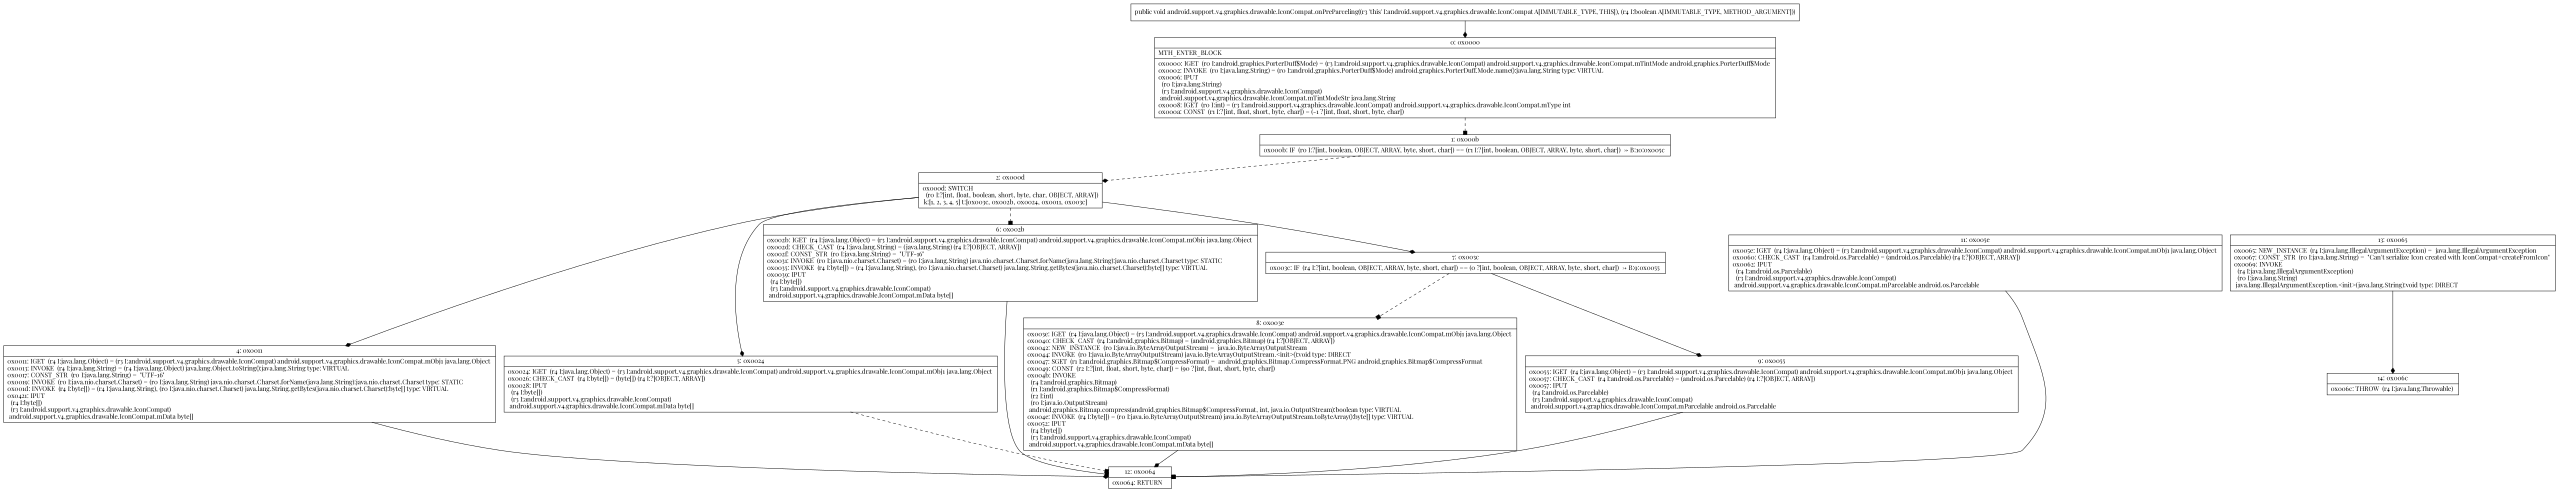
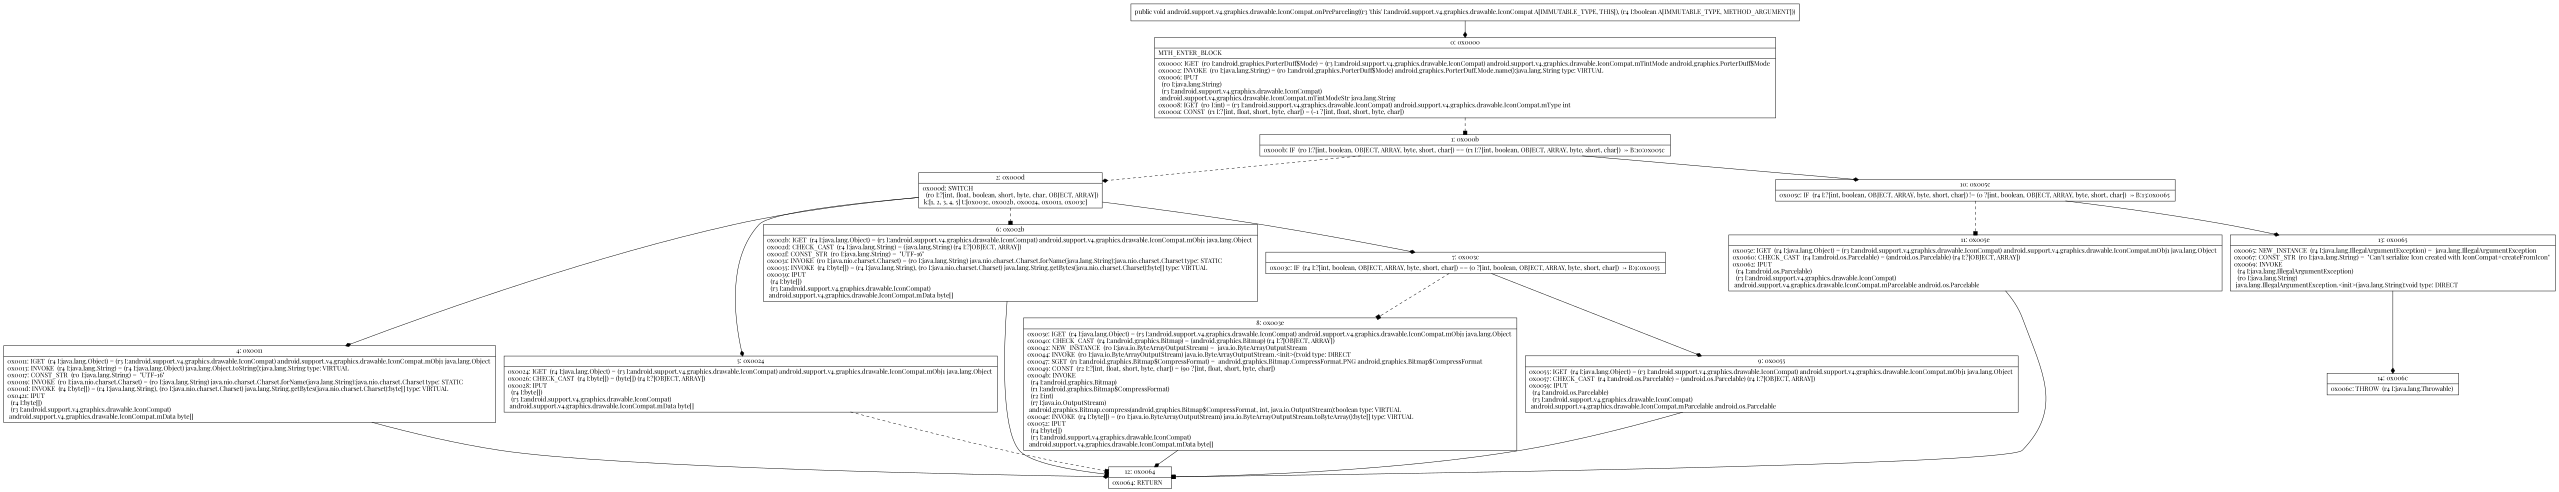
  digraph {
    fontname="Playfair Display"
    node [fontname="Playfair Display" shape=record]
    edge [arrowhead=diamond fontname="Playfair Display"]
    n1 [label="{0\:\ 0x0000|MTH_ENTER_BLOCK\l|0x0000: IGET  (r0 I:android.graphics.PorterDuff$Mode) = (r3 I:android.support.v4.graphics.drawable.IconCompat) android.support.v4.graphics.drawable.IconCompat.mTintMode android.graphics.PorterDuff$Mode \l0x0002: INVOKE  (r0 I:java.lang.String) = (r0 I:android.graphics.PorterDuff$Mode) android.graphics.PorterDuff.Mode.name():java.lang.String type: VIRTUAL \l0x0006: IPUT  \l  (r0 I:java.lang.String)\l  (r3 I:android.support.v4.graphics.drawable.IconCompat)\l android.support.v4.graphics.drawable.IconCompat.mTintModeStr java.lang.String \l0x0008: IGET  (r0 I:int) = (r3 I:android.support.v4.graphics.drawable.IconCompat) android.support.v4.graphics.drawable.IconCompat.mType int \l0x000a: CONST  (r1 I:?[int, float, short, byte, char]) = (\-1 ?[int, float, short, byte, char]) \l}"]
    n2 [label="{1\:\ 0x000b|0x000b: IF  (r0 I:?[int, boolean, OBJECT, ARRAY, byte, short, char]) == (r1 I:?[int, boolean, OBJECT, ARRAY, byte, short, char])  \-\> B:10:0x005c \l}"]
    n3 [label="{2\:\ 0x000d|0x000d: SWITCH  \l  (r0 I:?[int, float, boolean, short, byte, char, OBJECT, ARRAY])\l k:[1, 2, 3, 4, 5] t:[0x003c, 0x002b, 0x0024, 0x0011, 0x003c] \l}"]
+   n4 [label="{10\:\ 0x005c|0x005c: IF  (r4 I:?[int, boolean, OBJECT, ARRAY, byte, short, char]) != (0 ?[int, boolean, OBJECT, ARRAY, byte, short, char])  \-\> B:13:0x0065 \l}"]
    n5 [label="{4\:\ 0x0011|0x0011: IGET  (r4 I:java.lang.Object) = (r3 I:android.support.v4.graphics.drawable.IconCompat) android.support.v4.graphics.drawable.IconCompat.mObj1 java.lang.Object \l0x0013: INVOKE  (r4 I:java.lang.String) = (r4 I:java.lang.Object) java.lang.Object.toString():java.lang.String type: VIRTUAL \l0x0017: CONST_STR  (r0 I:java.lang.String) =  \"UTF\-16\" \l0x0019: INVOKE  (r0 I:java.nio.charset.Charset) = (r0 I:java.lang.String) java.nio.charset.Charset.forName(java.lang.String):java.nio.charset.Charset type: STATIC \l0x001d: INVOKE  (r4 I:byte[]) = (r4 I:java.lang.String), (r0 I:java.nio.charset.Charset) java.lang.String.getBytes(java.nio.charset.Charset):byte[] type: VIRTUAL \l0x0421: IPUT  \l  (r4 I:byte[])\l  (r3 I:android.support.v4.graphics.drawable.IconCompat)\l android.support.v4.graphics.drawable.IconCompat.mData byte[] \l}"]
    n6 [label="{5\:\ 0x0024|0x0024: IGET  (r4 I:java.lang.Object) = (r3 I:android.support.v4.graphics.drawable.IconCompat) android.support.v4.graphics.drawable.IconCompat.mObj1 java.lang.Object \l0x0026: CHECK_CAST  (r4 I:byte[]) = (byte[]) (r4 I:?[OBJECT, ARRAY]) \l0x0028: IPUT  \l  (r4 I:byte[])\l  (r3 I:android.support.v4.graphics.drawable.IconCompat)\l android.support.v4.graphics.drawable.IconCompat.mData byte[] \l}"]
    n7 [label="{6\:\ 0x002b|0x002b: IGET  (r4 I:java.lang.Object) = (r3 I:android.support.v4.graphics.drawable.IconCompat) android.support.v4.graphics.drawable.IconCompat.mObj1 java.lang.Object \l0x002d: CHECK_CAST  (r4 I:java.lang.String) = (java.lang.String) (r4 I:?[OBJECT, ARRAY]) \l0x002f: CONST_STR  (r0 I:java.lang.String) =  \"UTF\-16\" \l0x0031: INVOKE  (r0 I:java.nio.charset.Charset) = (r0 I:java.lang.String) java.nio.charset.Charset.forName(java.lang.String):java.nio.charset.Charset type: STATIC \l0x0035: INVOKE  (r4 I:byte[]) = (r4 I:java.lang.String), (r0 I:java.nio.charset.Charset) java.lang.String.getBytes(java.nio.charset.Charset):byte[] type: VIRTUAL \l0x0039: IPUT  \l  (r4 I:byte[])\l  (r3 I:android.support.v4.graphics.drawable.IconCompat)\l android.support.v4.graphics.drawable.IconCompat.mData byte[] \l}"]
    n8 [label="{7\:\ 0x003c|0x003c: IF  (r4 I:?[int, boolean, OBJECT, ARRAY, byte, short, char]) == (0 ?[int, boolean, OBJECT, ARRAY, byte, short, char])  \-\> B:9:0x0055 \l}"]
    n9 [label="{11\:\ 0x005e|0x005e: IGET  (r4 I:java.lang.Object) = (r3 I:android.support.v4.graphics.drawable.IconCompat) android.support.v4.graphics.drawable.IconCompat.mObj1 java.lang.Object \l0x0060: CHECK_CAST  (r4 I:android.os.Parcelable) = (android.os.Parcelable) (r4 I:?[OBJECT, ARRAY]) \l0x0062: IPUT  \l  (r4 I:android.os.Parcelable)\l  (r3 I:android.support.v4.graphics.drawable.IconCompat)\l android.support.v4.graphics.drawable.IconCompat.mParcelable android.os.Parcelable \l}"]
    n10 [label="{13\:\ 0x0065|0x0065: NEW_INSTANCE  (r4 I:java.lang.IllegalArgumentException) =  java.lang.IllegalArgumentException \l0x0067: CONST_STR  (r0 I:java.lang.String) =  \"Can't serialize Icon created with IconCompat#createFromIcon\" \l0x0069: INVOKE  \l  (r4 I:java.lang.IllegalArgumentException)\l  (r0 I:java.lang.String)\l java.lang.IllegalArgumentException.\<init\>(java.lang.String):void type: DIRECT \l}"]
    n11 [label="{12\:\ 0x0064|0x0064: RETURN   \l}"]
-   n12 [label="{8\:\ 0x003e|0x003e: IGET  (r4 I:java.lang.Object) = (r3 I:android.support.v4.graphics.drawable.IconCompat) android.support.v4.graphics.drawable.IconCompat.mObj1 java.lang.Object \l0x0040: CHECK_CAST  (r4 I:android.graphics.Bitmap) = (android.graphics.Bitmap) (r4 I:?[OBJECT, ARRAY]) \l0x0042: NEW_INSTANCE  (r0 I:java.io.ByteArrayOutputStream) =  java.io.ByteArrayOutputStream \l0x0044: INVOKE  (r0 I:java.io.ByteArrayOutputStream) java.io.ByteArrayOutputStream.\<init\>():void type: DIRECT \l0x0047: SGET  (r1 I:android.graphics.Bitmap$CompressFormat) =  android.graphics.Bitmap.CompressFormat.PNG android.graphics.Bitmap$CompressFormat \l0x0049: CONST  (r2 I:?[int, float, short, byte, char]) = (90 ?[int, float, short, byte, char]) \l0x004b: INVOKE  \l  (r4 I:android.graphics.Bitmap)\l  (r1 I:android.graphics.Bitmap$CompressFormat)\l  (r2 I:int)\l  (r0 I:java.io.OutputStream)\l android.graphics.Bitmap.compress(android.graphics.Bitmap$CompressFormat, int, java.io.OutputStream):boolean type: VIRTUAL \l0x004e: INVOKE  (r4 I:byte[]) = (r0 I:java.io.ByteArrayOutputStream) java.io.ByteArrayOutputStream.toByteArray():byte[] type: VIRTUAL \l0x0052: IPUT  \l  (r4 I:byte[])\l  (r3 I:android.support.v4.graphics.drawable.IconCompat)\l android.support.v4.graphics.drawable.IconCompat.mData byte[] \l}"]
-   n13 [label="{9\:\ 0x0055|0x0055: IGET  (r4 I:java.lang.Object) = (r3 I:android.support.v4.graphics.drawable.IconCompat) android.support.v4.graphics.drawable.IconCompat.mObj1 java.lang.Object \l0x0057: CHECK_CAST  (r4 I:android.os.Parcelable) = (android.os.Parcelable) (r4 I:?[OBJECT, ARRAY]) \l0x0057: IPUT  \l  (r4 I:android.os.Parcelable)\l  (r3 I:android.support.v4.graphics.drawable.IconCompat)\l android.support.v4.graphics.drawable.IconCompat.mParcelable android.os.Parcelable \l}"]
+   n12 [label="{8\:\ 0x003e|0x003e: IGET  (r4 I:java.lang.Object) = (r3 I:android.support.v4.graphics.drawable.IconCompat) android.support.v4.graphics.drawable.IconCompat.mObj1 java.lang.Object \l0x0040: CHECK_CAST  (r4 I:android.graphics.Bitmap) = (android.graphics.Bitmap) (r4 I:?[OBJECT, ARRAY]) \l0x0042: NEW_INSTANCE  (r0 I:java.io.ByteArrayOutputStream) =  java.io.ByteArrayOutputStream \l0x0044: INVOKE  (r0 I:java.io.ByteArrayOutputStream) java.io.ByteArrayOutputStream.\<init\>():void type: DIRECT \l0x0047: SGET  (r1 I:android.graphics.Bitmap$CompressFormat) =  android.graphics.Bitmap.CompressFormat.PNG android.graphics.Bitmap$CompressFormat \l0x0049: CONST  (r2 I:?[int, float, short, byte, char]) = (90 ?[int, float, short, byte, char]) \l0x004b: INVOKE  \l  (r4 I:android.graphics.Bitmap)\l  (r1 I:android.graphics.Bitmap$CompressFormat)\l  (r2 I:int)\l  (r7 I:java.io.OutputStream)\l android.graphics.Bitmap.compress(android.graphics.Bitmap$CompressFormat, int, java.io.OutputStream):boolean type: VIRTUAL \l0x004e: INVOKE  (r4 I:byte[]) = (r0 I:java.io.ByteArrayOutputStream) java.io.ByteArrayOutputStream.toByteArray():byte[] type: VIRTUAL \l0x0052: IPUT  \l  (r4 I:byte[])\l  (r3 I:android.support.v4.graphics.drawable.IconCompat)\l android.support.v4.graphics.drawable.IconCompat.mData byte[] \l}"]
+   n13 [label="{9\:\ 0x0055|0x0055: IGET  (r4 I:java.lang.Object) = (r3 I:android.support.v4.graphics.drawable.IconCompat) android.support.v4.graphics.drawable.IconCompat.mObj1 java.lang.Object \l0x0057: CHECK_CAST  (r4 I:android.os.Parcelable) = (android.os.Parcelable) (r4 I:?[OBJECT, ARRAY]) \l0x0059: IPUT  \l  (r4 I:android.os.Parcelable)\l  (r3 I:android.support.v4.graphics.drawable.IconCompat)\l android.support.v4.graphics.drawable.IconCompat.mParcelable android.os.Parcelable \l}"]
    n14 [label="{14\:\ 0x006c|0x006c: THROW  (r4 I:java.lang.Throwable) \l}"]
    n15 [label="{public void android.support.v4.graphics.drawable.IconCompat.onPreParceling((r3 'this' I:android.support.v4.graphics.drawable.IconCompat A[IMMUTABLE_TYPE, THIS]), (r4 I:boolean A[IMMUTABLE_TYPE, METHOD_ARGUMENT])) }"]
    n1 -> n2 [arrowhead=box style=dashed]
    n2 -> n3 [style=dashed]
+   n2 -> n4
    n3 -> n5
    n3 -> n6
    n3 -> n7 [arrowhead=box style=dashed]
    n3 -> n8
+   n4 -> n9 [arrowhead=box style=dashed]
+   n4 -> n10
    n5 -> n11
    n6 -> n11 [arrowhead=box style=dashed]
    n7 -> n11 [arrowhead=box]
    n8 -> n12 [arrowhead=box style=dashed]
    n8 -> n13
    n9 -> n11 [arrowhead=box]
    n10 -> n14
    n12 -> n11
    n13 -> n11 [arrowhead=box]
    n15 -> n1
  }
